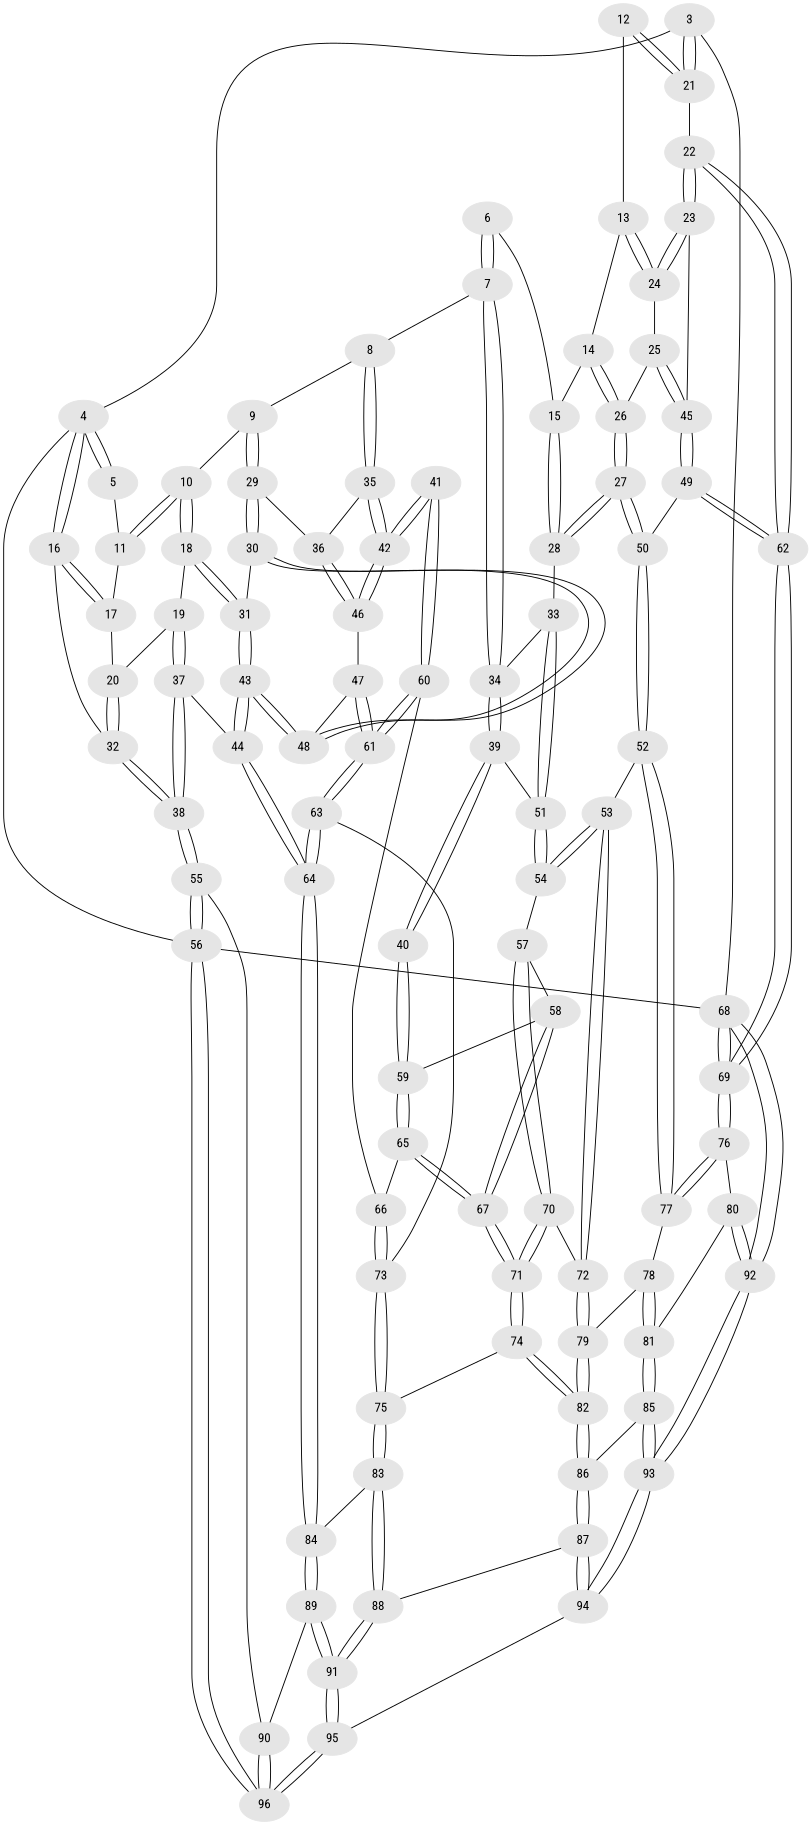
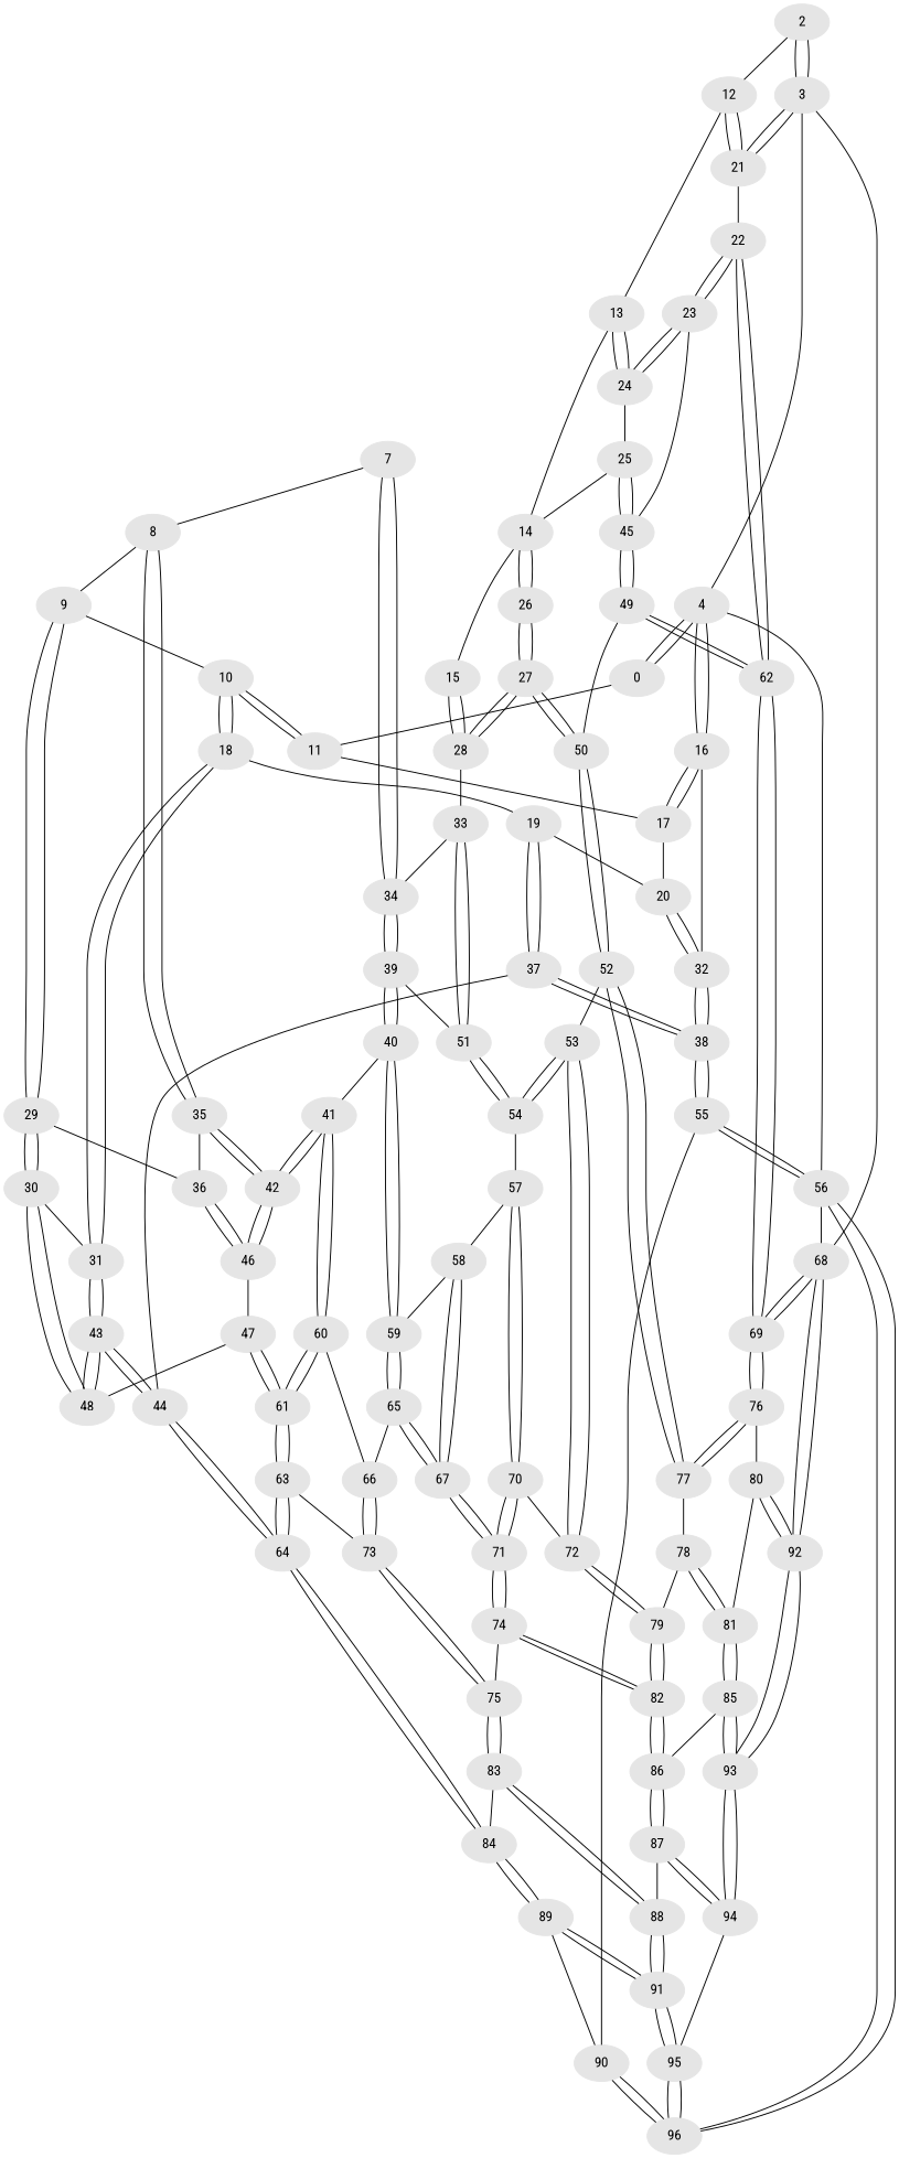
  graph {
    fontname="Roboto Condensed"
    node [color=gray90 fontname="Roboto Condensed" style=filled]
    edge [fontname="Roboto Condensed"]
+   2
    3
    12
-   6
    7
    15
    4
    21
    68
    13
-   5
+   5 [label=0]
    16
    56
    22
    69
    92
    11
    17
    32
    96
    8
    34
    28
    9
    35
    39
    10
    29
    36
    42
    18
    30
    19
    31
    20
    14
    24
    26
    25
    27
    33
    38
    37
    43
    44
    23
    62
    45
    49
    50
    52
    51
    48
    46
    55
    54
    40
    47
    64
    90
    41
    59
    60
    65
    61
    66
    84
    63
    53
    77
    57
    72
    78
    79
    58
    70
    67
    71
    73
    76
    75
    89
    74
    93
    80
    82
    83
    86
    88
    81
    85
    87
    91
    94
    95
+   2 -- 3
+   2 -- 3
+   2 -- 12
    3 -- 4
    3 -- 21
    3 -- 21
    3 -- 68
    12 -- 21
    12 -- 21
    12 -- 13
-   6 -- 7
-   6 -- 7
-   6 -- 15
    7 -- 8
    7 -- 34
    7 -- 34
    15 -- 28
    15 -- 28
    4 -- 5
    4 -- 5
    4 -- 16
    4 -- 16
    4 -- 56
    21 -- 22
    68 -- 69
    68 -- 69
    68 -- 92
    68 -- 92
    13 -- 14
    13 -- 24
    13 -- 24
    5 -- 11
    16 -- 17
    16 -- 17
    16 -- 32
    56 -- 68
    56 -- 96
    56 -- 96
    22 -- 23
    22 -- 23
    22 -- 62
    22 -- 62
    69 -- 76
    69 -- 76
    92 -- 93
    92 -- 93
    11 -- 17
    17 -- 20
    32 -- 38
    32 -- 38
    8 -- 9
    8 -- 35
    8 -- 35
    34 -- 39
    34 -- 39
    28 -- 33
    9 -- 10
    9 -- 29
    9 -- 29
    35 -- 36
    35 -- 42
    35 -- 42
    39 -- 51
    39 -- 40
    39 -- 40
    10 -- 11
    10 -- 11
    10 -- 18
    10 -- 18
    29 -- 36
    29 -- 30
    29 -- 30
    36 -- 46
    36 -- 46
    42 -- 46
    42 -- 46
    18 -- 19
    18 -- 31
    18 -- 31
    30 -- 31
    30 -- 48
    30 -- 48
    19 -- 20
    19 -- 37
    19 -- 37
    31 -- 43
    31 -- 43
    20 -- 32
    20 -- 32
    14 -- 15
    14 -- 26
    14 -- 26
    24 -- 25
    26 -- 27
    26 -- 27
-   25 -- 26
+   25 -- 14
    25 -- 45
    25 -- 45
    27 -- 28
    27 -- 28
    27 -- 50
    27 -- 50
    33 -- 34
    33 -- 51
    33 -- 51
    38 -- 55
    38 -- 55
    37 -- 38
    37 -- 38
    37 -- 44
    43 -- 44
    43 -- 44
    43 -- 48
    43 -- 48
    44 -- 64
    44 -- 64
    23 -- 24
    23 -- 24
    23 -- 45
    62 -- 69
    62 -- 69
    45 -- 49
    45 -- 49
    49 -- 62
    49 -- 62
    49 -- 50
    50 -- 52
    50 -- 52
    52 -- 53
    52 -- 77
    52 -- 77
    51 -- 54
    51 -- 54
    46 -- 47
    55 -- 56
    55 -- 56
    55 -- 90
    54 -- 57
+   40 -- 41
    40 -- 59
    40 -- 59
    47 -- 48
    47 -- 61
    47 -- 61
    64 -- 84
    64 -- 84
    90 -- 96
    90 -- 96
    41 -- 42
    41 -- 42
    41 -- 60
    41 -- 60
    59 -- 65
    59 -- 65
    60 -- 61
    60 -- 61
    60 -- 66
    65 -- 66
    65 -- 67
    65 -- 67
    61 -- 63
    61 -- 63
    66 -- 73
    66 -- 73
    84 -- 89
    84 -- 89
    63 -- 64
    63 -- 64
    63 -- 73
    53 -- 54
    53 -- 54
    53 -- 72
    53 -- 72
    77 -- 78
    57 -- 58
    57 -- 70
    57 -- 70
    72 -- 79
    72 -- 79
    78 -- 79
    78 -- 81
    78 -- 81
    79 -- 82
    79 -- 82
    58 -- 59
    58 -- 67
    58 -- 67
    70 -- 72
    70 -- 71
    70 -- 71
    67 -- 71
    67 -- 71
    71 -- 74
    71 -- 74
    73 -- 75
    73 -- 75
    76 -- 77
    76 -- 77
    76 -- 80
    75 -- 83
    75 -- 83
    89 -- 90
    89 -- 91
    89 -- 91
    74 -- 75
    74 -- 82
    74 -- 82
    93 -- 94
    93 -- 94
    80 -- 92
    80 -- 92
    80 -- 81
    82 -- 86
    82 -- 86
    83 -- 84
    83 -- 88
    83 -- 88
    86 -- 87
    86 -- 87
    88 -- 91
    88 -- 91
    81 -- 85
    81 -- 85
    85 -- 93
    85 -- 93
    85 -- 86
    87 -- 88
    87 -- 94
    87 -- 94
    91 -- 95
    91 -- 95
    94 -- 95
    95 -- 96
    95 -- 96
  }
